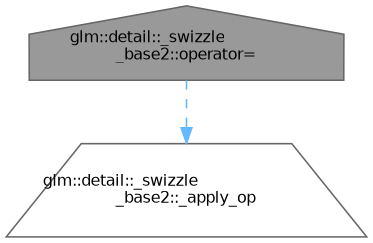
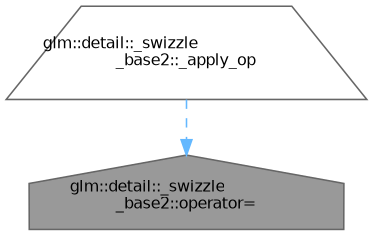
  digraph {
    rankdir=TB
    node [fontname=Helvetica fontsize=10 style=filled]
    n1 [color=gray40 fillcolor=grey60 fontcolor=black height=0.2 label="glm::detail::_swizzle\l_base2::operator=" shape=house width=0.4]
    n2 [color=grey40 fillcolor=white height=0.2 label="glm::detail::_swizzle\l_base2::_apply_op" shape=trapezium width=0.4]
-   n1 -> n2 [color=steelblue1 fontname=Helvetica fontsize=10 labelfontname=Helvetica labelfontsize=10 style=dashed]
+   n2 -> n1 [color=steelblue1 fontname=Helvetica fontsize=10 labelfontname=Helvetica labelfontsize=10 style=dashed]
  }
